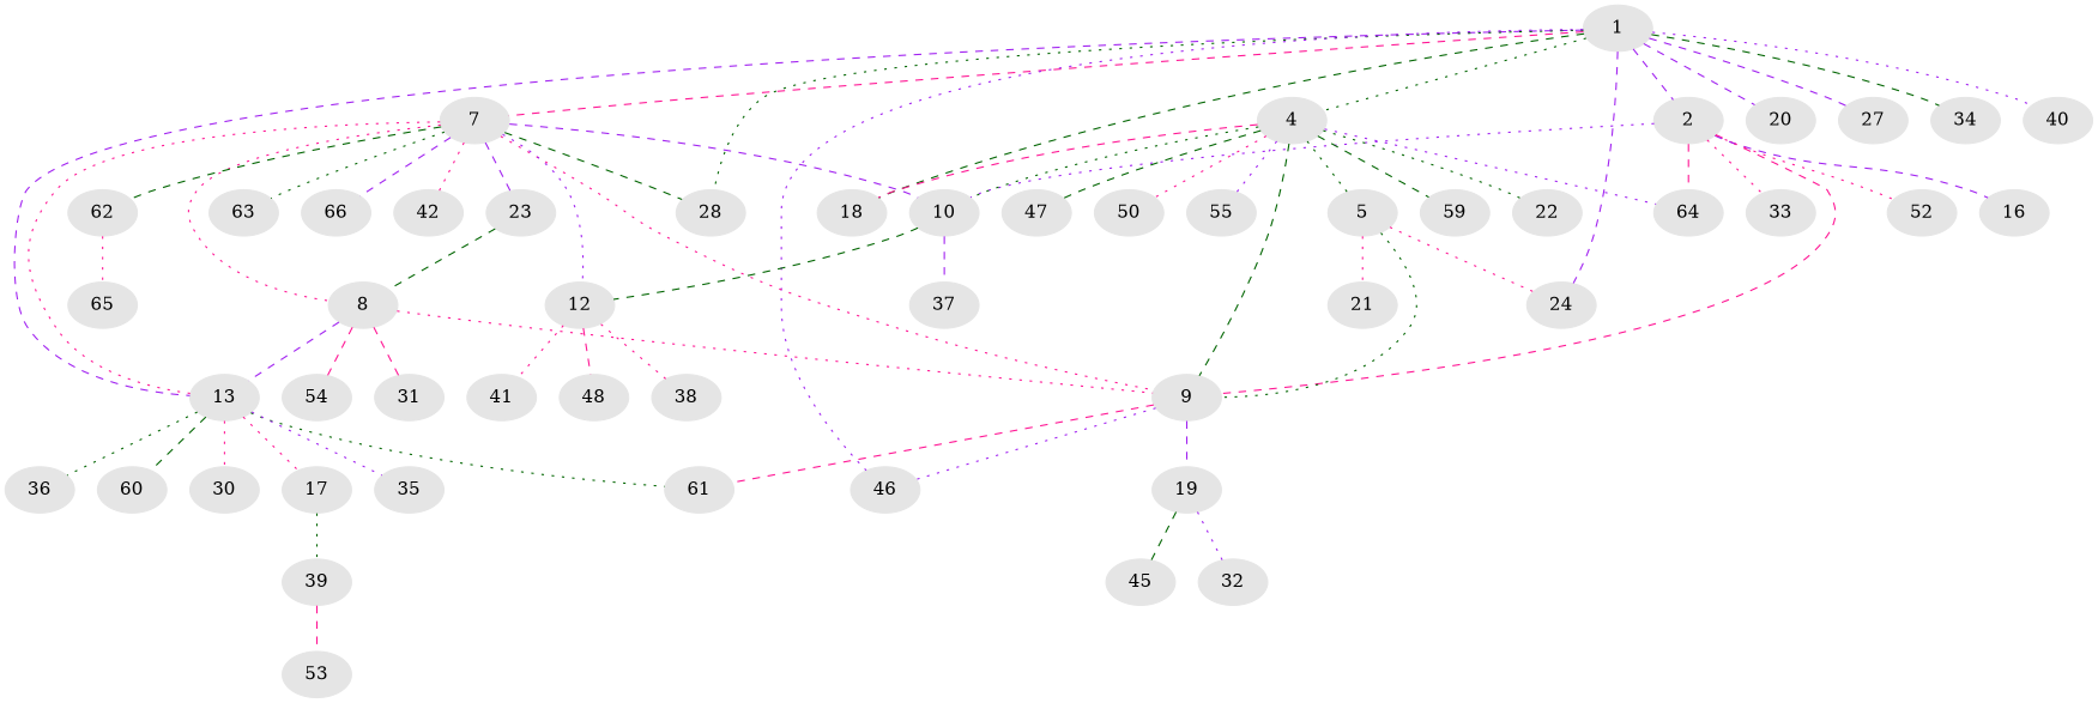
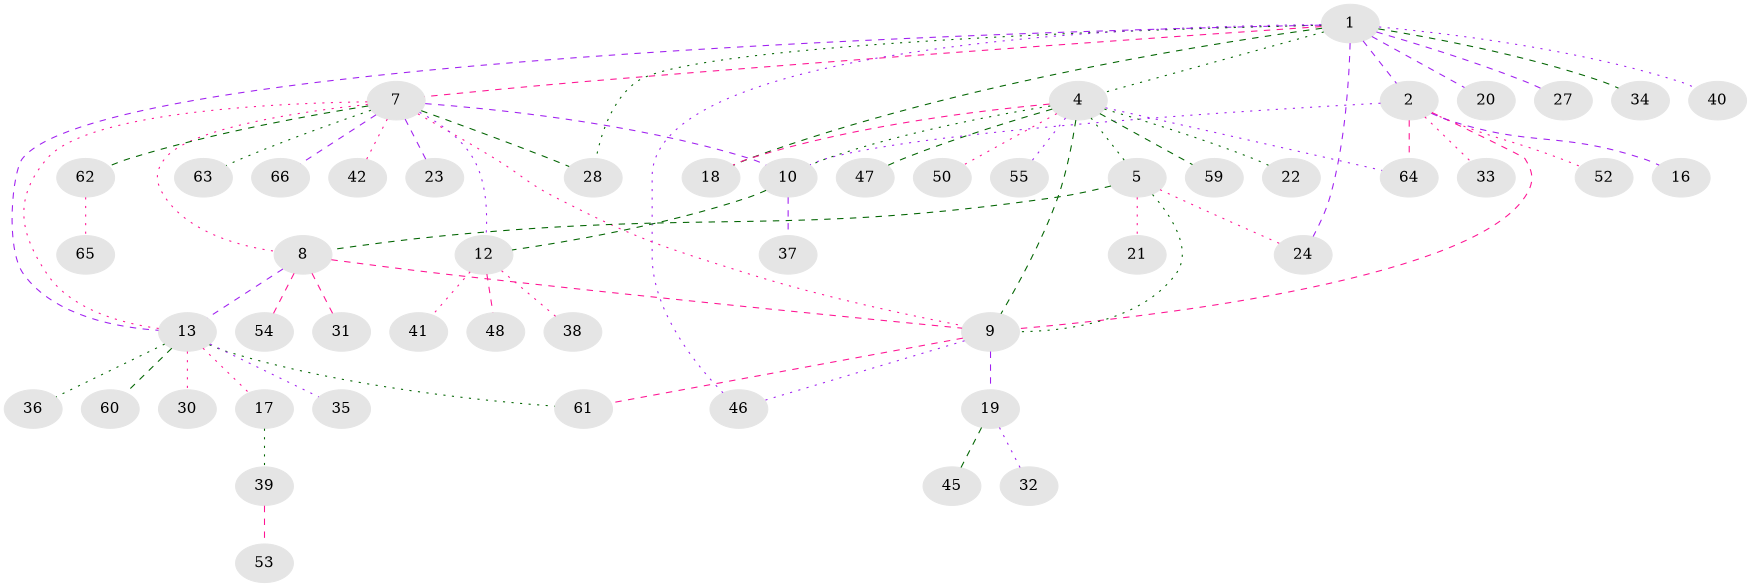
  graph {
    node [color=gray90 style=filled]
    edge [color=deeppink style=dotted]
    1 [super="+3"]
    2 [super="+25"]
    4 [super="+6"]
    7 [super="+11"]
    13 [super="+14"]
    18
    20
    24
    27
    28
    34
    40
    46
    9 [super="+26"]
    10 [super="+29"]
    16
    33
    52
    64
    5 [super="+43"]
    22
    47
    50 [super="+57"]
    55
    59
    8 [super="+15"]
    12 [super="+44"]
    23 [super="+51"]
    42
    62
    63
    66
    61
    17 [super="+56"]
    30
    35
    36
    60
    19
    37
    21
    31
    54
    38
    41 [super="+49"]
    48 [super="+58"]
    65
    32
    45
    39
    53
    1 -- 2 [color=purple style=dashed weight=2]
    1 -- 4 [color=darkgreen]
    1 -- 7 [style=dashed]
    1 -- 13 [color=purple style=dashed]
    1 -- 18 [color=darkgreen style=dashed]
    1 -- 20 [color=purple style=dashed]
    1 -- 24 [color=purple style=dashed]
    1 -- 27 [color=purple style=dashed]
    1 -- 28 [color=darkgreen]
    1 -- 34 [color=darkgreen style=dashed]
    1 -- 40 [color=purple]
    1 -- 46 [color=purple]
    2 -- 9 [style=dashed]
    2 -- 10 [color=purple]
    2 -- 16 [color=purple style=dashed]
    2 -- 33
    2 -- 52
    2 -- 64 [style=dashed]
    4 -- 18 [style=dashed]
    4 -- 9 [color=darkgreen style=dashed weight=2]
    4 -- 10 [color=darkgreen]
    4 -- 64 [color=purple]
    4 -- 5 [color=darkgreen weight=2]
    4 -- 22 [color=darkgreen]
    4 -- 47 [color=darkgreen style=dashed]
    4 -- 50
    4 -- 55 [color=purple]
    4 -- 59 [color=darkgreen style=dashed]
    7 -- 13
    7 -- 28 [color=darkgreen style=dashed]
    7 -- 9
    7 -- 10 [color=purple style=dashed]
    7 -- 8
    7 -- 12 [color=purple]
    7 -- 23 [color=purple style=dashed]
    7 -- 42
    7 -- 62 [color=darkgreen style=dashed]
    7 -- 63 [color=darkgreen]
    7 -- 66 [color=purple style=dashed]
    13 -- 61 [color=darkgreen]
    13 -- 17
    13 -- 30
    13 -- 35 [color=purple]
    13 -- 36 [color=darkgreen]
    13 -- 60 [color=darkgreen style=dashed]
    9 -- 46 [color=purple]
    9 -- 61 [style=dashed]
    9 -- 19 [color=purple style=dashed]
    10 -- 12 [color=darkgreen style=dashed]
    10 -- 37 [color=purple style=dashed]
    5 -- 24
    5 -- 9 [color=darkgreen]
-   23 -- 8 [color=darkgreen style=dashed]
+   5 -- 8 [color=darkgreen style=dashed]
    5 -- 21
    8 -- 13 [color=purple style=dashed weight=2]
-   8 -- 9
+   8 -- 9 [style=dashed]
    8 -- 31 [style=dashed]
    8 -- 54 [style=dashed]
    12 -- 38
    12 -- 41
    12 -- 48 [style=dashed]
    62 -- 65
    17 -- 39 [color=darkgreen]
    19 -- 32 [color=purple]
    19 -- 45 [color=darkgreen style=dashed]
    39 -- 53 [style=dashed]
  }
